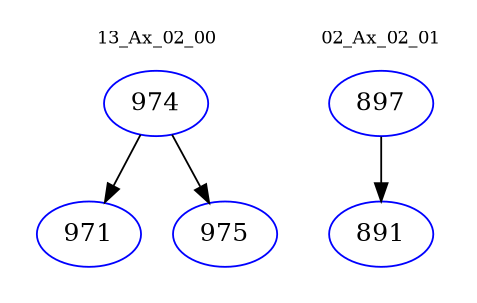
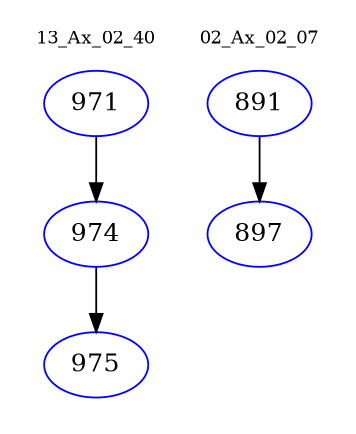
  digraph {
    node [color=blue]
    edge [color=black]
    n1 [label=974]
    n2 [label=971]
    n3 [label=975]
    n4 [label=891]
    n5 [label=897]
    subgraph cluster_1 {
      color=white
      fontsize=10
-     label="13_Ax_02_00"
+     label="13_Ax_02_40"
      n1
      n2
      n3
    }
    subgraph cluster_2 {
      color=white
      fontsize=10
-     label="02_Ax_02_01"
+     label="02_Ax_02_07"
      n4
      n5
    }
-   n1 -> n2
+   n2 -> n1
    n1 -> n3
-   n5 -> n4
+   n4 -> n5
  }
